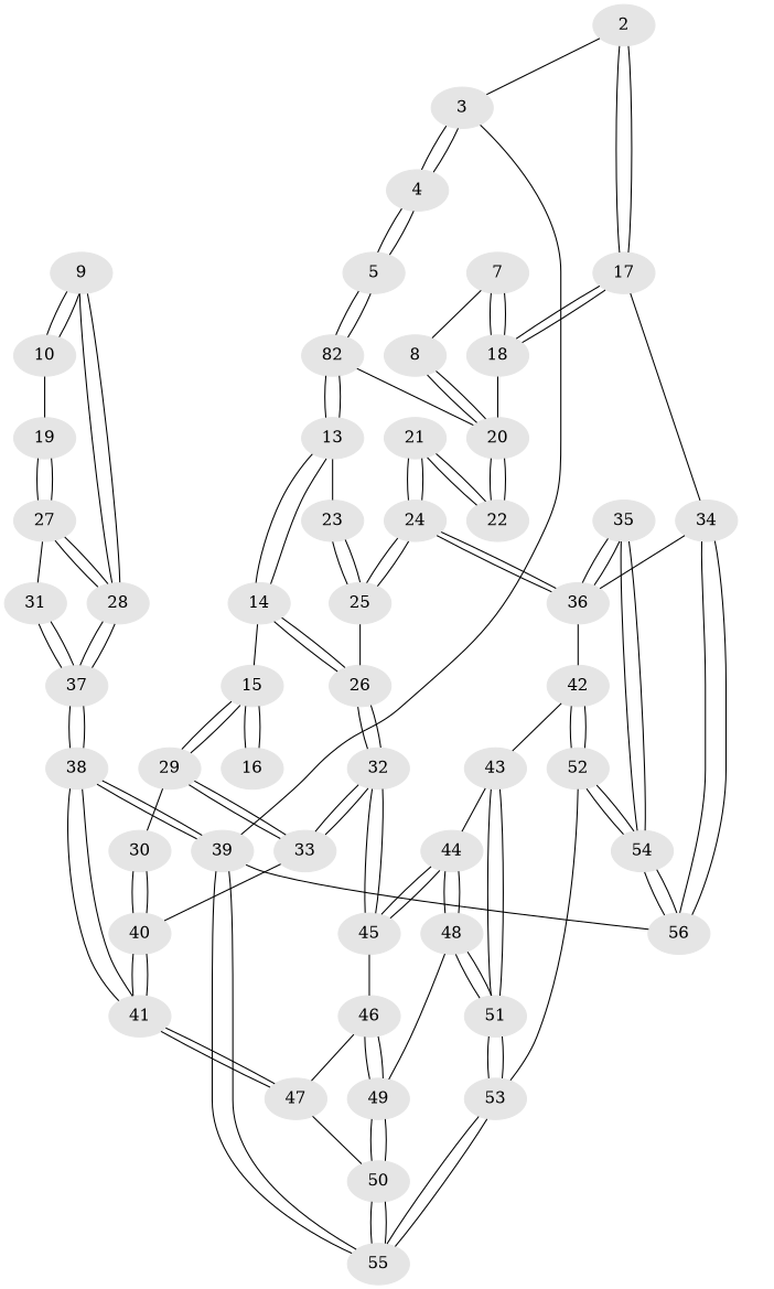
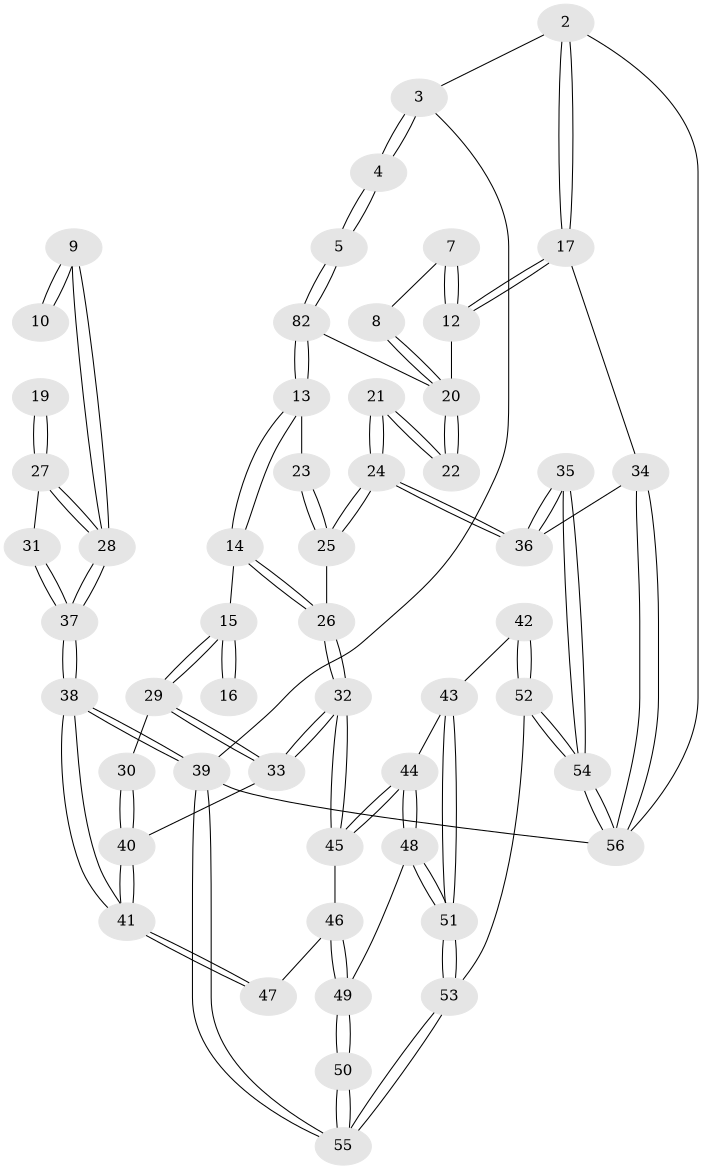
  graph {
    node [color=gray90 style=filled]
    2
    3
    17
    56
    7
    8
-   18
+   18 [label=12]
    4
    39
    34
    5
    9
    10
    28
    55
    n16 [label=82]
    20
    13
    22
    19
    37
    27
    14
    23
    15
    26
    25
    16
    29
    32
    30
    33
    36
    21
    24
    31
    42
    45
    38
    40
    41
    46
    35
    54
    43
    52
    47
    50
    44
    51
    53
    48
    49
    2 -- 3
    2 -- 17
    2 -- 17
+   2 -- 56
    3 -- 4
    3 -- 4
    3 -- 39
    17 -- 18
    17 -- 18
    17 -- 34
    7 -- 8
    7 -- 18
    7 -- 18
    8 -- 20
    8 -- 20
    18 -- 20
    4 -- 5
    4 -- 5
    39 -- 56
    39 -- 55
    39 -- 55
    34 -- 56
    34 -- 56
    34 -- 36
    5 -- n16
    5 -- n16
    9 -- 10
    9 -- 10
    9 -- 28
    9 -- 28
-   10 -- 19
    28 -- 37
    28 -- 37
    n16 -- 20
    n16 -- 13
    n16 -- 13
    20 -- 22
    20 -- 22
    13 -- 14
    13 -- 14
    13 -- 23
    19 -- 27
    19 -- 27
    37 -- 38
    37 -- 38
    27 -- 28
    27 -- 28
    27 -- 31
    14 -- 15
    14 -- 26
    14 -- 26
    23 -- 25
    23 -- 25
    15 -- 16
    15 -- 16
    15 -- 29
    15 -- 29
    26 -- 32
    26 -- 32
    25 -- 26
    29 -- 30
    29 -- 33
    29 -- 33
    32 -- 33
    32 -- 33
    32 -- 45
    32 -- 45
    30 -- 40
    30 -- 40
    33 -- 40
-   36 -- 42
    21 -- 22
    21 -- 22
    21 -- 24
    21 -- 24
    24 -- 25
    24 -- 25
    24 -- 36
    24 -- 36
    31 -- 37
    31 -- 37
    42 -- 43
    42 -- 52
    42 -- 52
    45 -- 46
    38 -- 39
    38 -- 39
    38 -- 41
    38 -- 41
    40 -- 41
    40 -- 41
    41 -- 47
    41 -- 47
    46 -- 47
    46 -- 49
    46 -- 49
    35 -- 36
    35 -- 36
    35 -- 54
    35 -- 54
    54 -- 56
    54 -- 56
    43 -- 44
    43 -- 51
    43 -- 51
    52 -- 54
    52 -- 54
    52 -- 53
-   47 -- 50
    50 -- 55
    50 -- 55
    44 -- 45
    44 -- 45
    44 -- 48
    44 -- 48
    51 -- 53
    51 -- 53
    53 -- 55
    53 -- 55
    48 -- 51
    48 -- 51
    48 -- 49
    49 -- 50
    49 -- 50
  }
